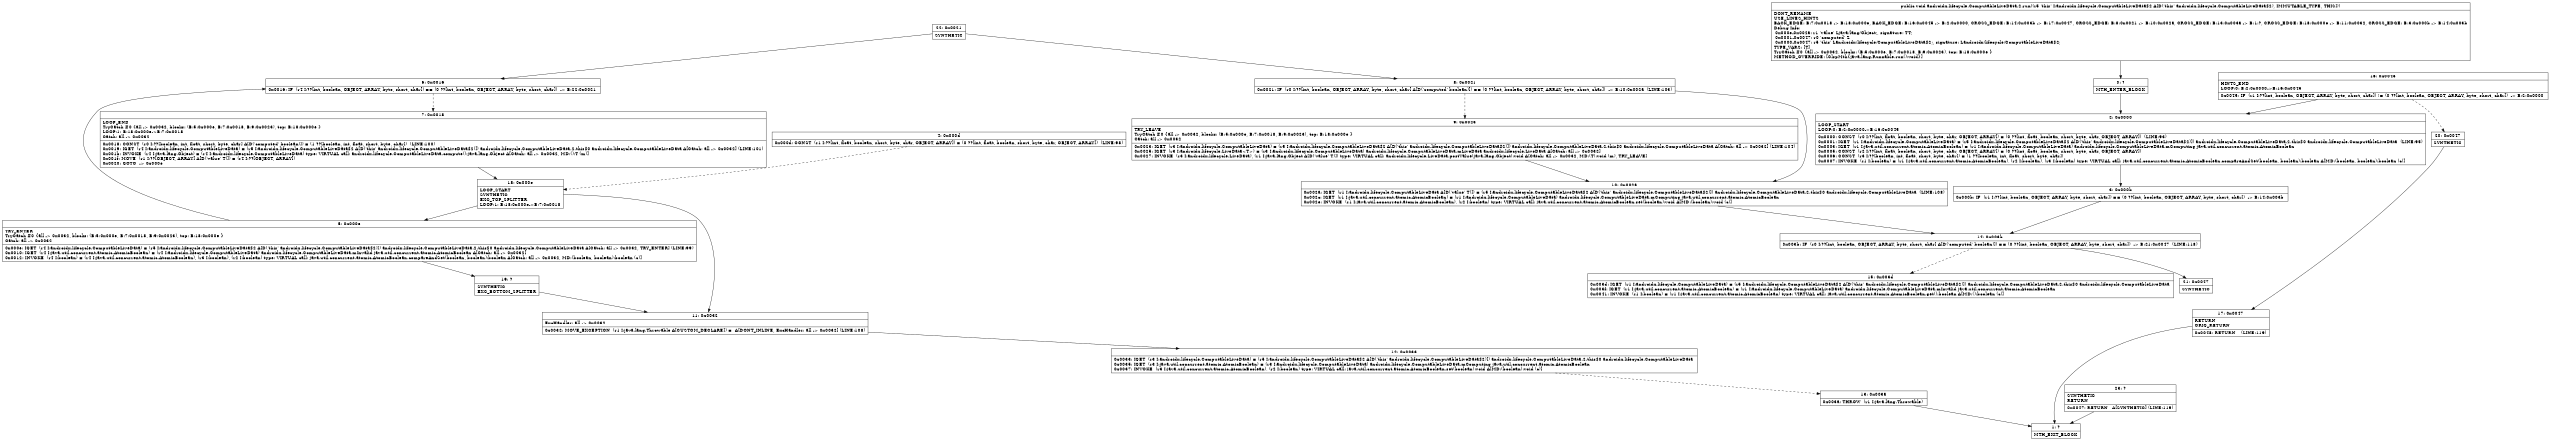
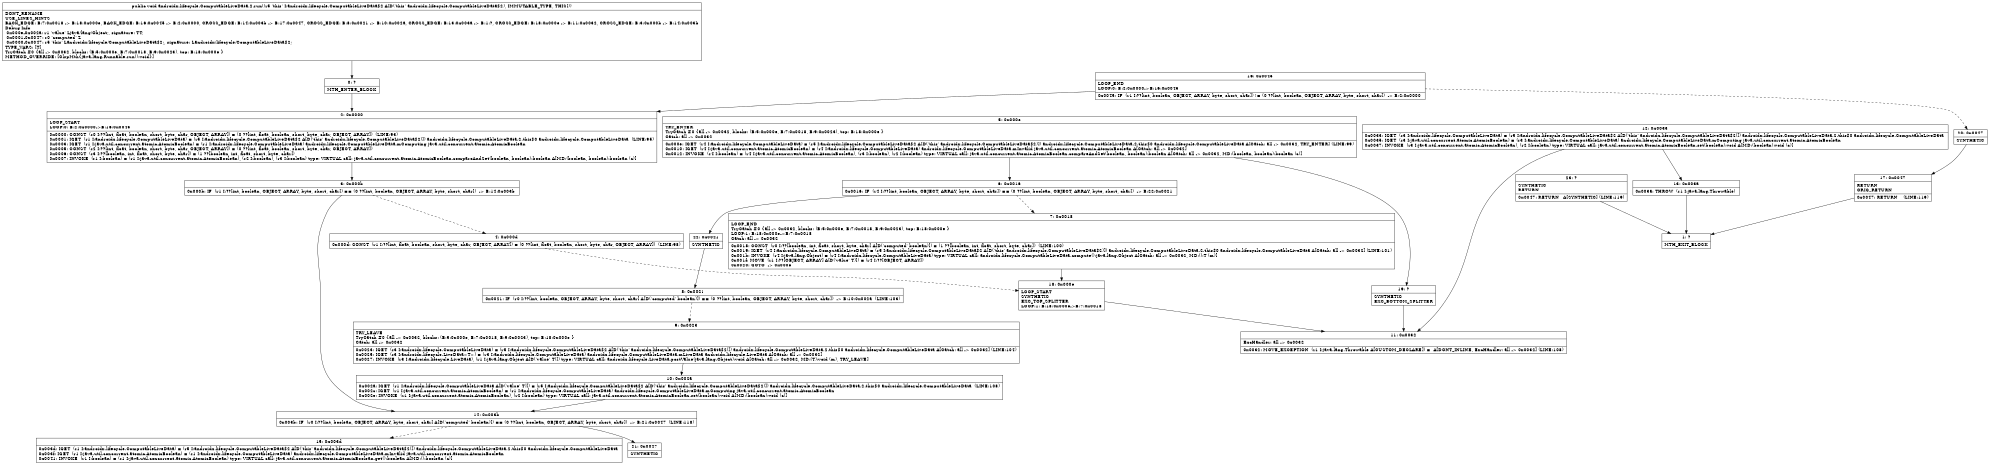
  digraph {
    node [shape=record]
    n1 [label="{0\:\ ?|MTH_ENTER_BLOCK\l}"]
    n2 [label="{2\:\ 0x0000|LOOP_START\lLOOP:0: B:2:0x0000\-\>B:16:0x0045\l|0x0000: CONST  (r0 I:??[int, float, boolean, short, byte, char, OBJECT, ARRAY]) = (0 ??[int, float, boolean, short, byte, char, OBJECT, ARRAY])  (LINE:93)\l0x0001: IGET  (r1 I:androidx.lifecycle.ComputableLiveData) = (r5 I:androidx.lifecycle.ComputableLiveData$2 A[D('this' androidx.lifecycle.ComputableLiveData$2)]) androidx.lifecycle.ComputableLiveData.2.this$0 androidx.lifecycle.ComputableLiveData  (LINE:95)\l0x0003: IGET  (r1 I:java.util.concurrent.atomic.AtomicBoolean) = (r1 I:androidx.lifecycle.ComputableLiveData) androidx.lifecycle.ComputableLiveData.mComputing java.util.concurrent.atomic.AtomicBoolean \l0x0005: CONST  (r2 I:??[int, float, boolean, short, byte, char, OBJECT, ARRAY]) = (0 ??[int, float, boolean, short, byte, char, OBJECT, ARRAY]) \l0x0006: CONST  (r3 I:??[boolean, int, float, short, byte, char]) = (1 ??[boolean, int, float, short, byte, char]) \l0x0007: INVOKE  (r1 I:boolean) = (r1 I:java.util.concurrent.atomic.AtomicBoolean), (r2 I:boolean), (r3 I:boolean) type: VIRTUAL call: java.util.concurrent.atomic.AtomicBoolean.compareAndSet(boolean, boolean):boolean A[MD:(boolean, boolean):boolean (c)]\l}"]
    n3 [label="{3\:\ 0x000b|0x000b: IF  (r1 I:??[int, boolean, OBJECT, ARRAY, byte, short, char]) == (0 ??[int, boolean, OBJECT, ARRAY, byte, short, char])  \-\> B:14:0x003b \l}"]
    n4 [label="{4\:\ 0x000d|0x000d: CONST  (r1 I:??[int, float, boolean, short, byte, char, OBJECT, ARRAY]) = (0 ??[int, float, boolean, short, byte, char, OBJECT, ARRAY])  (LINE:98)\l}"]
    n5 [label="{14\:\ 0x003b|0x003b: IF  (r0 I:??[int, boolean, OBJECT, ARRAY, byte, short, char] A[D('computed' boolean)]) == (0 ??[int, boolean, OBJECT, ARRAY, byte, short, char])  \-\> B:21:0x0047  (LINE:118)\l}"]
    n6 [label="{18\:\ 0x000e|LOOP_START\lSYNTHETIC\lEXC_TOP_SPLITTER\lLOOP:1: B:18:0x000e\-\>B:7:0x0018\l}"]
    n7 [label="{15\:\ 0x003d|0x003d: IGET  (r1 I:androidx.lifecycle.ComputableLiveData) = (r5 I:androidx.lifecycle.ComputableLiveData$2 A[D('this' androidx.lifecycle.ComputableLiveData$2)]) androidx.lifecycle.ComputableLiveData.2.this$0 androidx.lifecycle.ComputableLiveData \l0x003f: IGET  (r1 I:java.util.concurrent.atomic.AtomicBoolean) = (r1 I:androidx.lifecycle.ComputableLiveData) androidx.lifecycle.ComputableLiveData.mInvalid java.util.concurrent.atomic.AtomicBoolean \l0x0041: INVOKE  (r1 I:boolean) = (r1 I:java.util.concurrent.atomic.AtomicBoolean) type: VIRTUAL call: java.util.concurrent.atomic.AtomicBoolean.get():boolean A[MD:():boolean (c)]\l}"]
    n8 [label="{21\:\ 0x0047|SYNTHETIC\l}"]
    n9 [label="{5\:\ 0x000e|TRY_ENTER\lTryCatch #0 \{all \-\> 0x0032, blocks: (B:5:0x000e, B:7:0x0018, B:9:0x0023), top: B:18:0x000e \}\lCatch: all \-\> 0x0032\l|0x000e: IGET  (r4 I:androidx.lifecycle.ComputableLiveData) = (r5 I:androidx.lifecycle.ComputableLiveData$2 A[D('this' androidx.lifecycle.ComputableLiveData$2)]) androidx.lifecycle.ComputableLiveData.2.this$0 androidx.lifecycle.ComputableLiveData A[Catch: all \-\> 0x0032, TRY_ENTER] (LINE:99)\l0x0010: IGET  (r4 I:java.util.concurrent.atomic.AtomicBoolean) = (r4 I:androidx.lifecycle.ComputableLiveData) androidx.lifecycle.ComputableLiveData.mInvalid java.util.concurrent.atomic.AtomicBoolean A[Catch: all \-\> 0x0032]\l0x0012: INVOKE  (r4 I:boolean) = (r4 I:java.util.concurrent.atomic.AtomicBoolean), (r3 I:boolean), (r2 I:boolean) type: VIRTUAL call: java.util.concurrent.atomic.AtomicBoolean.compareAndSet(boolean, boolean):boolean A[Catch: all \-\> 0x0032, MD:(boolean, boolean):boolean (c)]\l}"]
    n10 [label="{11\:\ 0x0032|ExcHandler: all \-\> 0x0032\l|0x0032: MOVE_EXCEPTION  (r1 I:java.lang.Throwable A[CUSTOM_DECLARE]) =  A[DONT_INLINE, ExcHandler: all \-\> 0x0032] (LINE:108)\l}"]
    n11 [label="{6\:\ 0x0016|0x0016: IF  (r4 I:??[int, boolean, OBJECT, ARRAY, byte, short, char]) == (0 ??[int, boolean, OBJECT, ARRAY, byte, short, char])  \-\> B:22:0x0021 \l}"]
    n12 [label="{19\:\ ?|SYNTHETIC\lEXC_BOTTOM_SPLITTER\l}"]
    n13 [label="{12\:\ 0x0033|0x0033: IGET  (r3 I:androidx.lifecycle.ComputableLiveData) = (r5 I:androidx.lifecycle.ComputableLiveData$2 A[D('this' androidx.lifecycle.ComputableLiveData$2)]) androidx.lifecycle.ComputableLiveData.2.this$0 androidx.lifecycle.ComputableLiveData \l0x0035: IGET  (r3 I:java.util.concurrent.atomic.AtomicBoolean) = (r3 I:androidx.lifecycle.ComputableLiveData) androidx.lifecycle.ComputableLiveData.mComputing java.util.concurrent.atomic.AtomicBoolean \l0x0037: INVOKE  (r3 I:java.util.concurrent.atomic.AtomicBoolean), (r2 I:boolean) type: VIRTUAL call: java.util.concurrent.atomic.AtomicBoolean.set(boolean):void A[MD:(boolean):void (c)]\l}"]
    n14 [label="{7\:\ 0x0018|LOOP_END\lTryCatch #0 \{all \-\> 0x0032, blocks: (B:5:0x000e, B:7:0x0018, B:9:0x0023), top: B:18:0x000e \}\lLOOP:1: B:18:0x000e\-\>B:7:0x0018\lCatch: all \-\> 0x0032\l|0x0018: CONST  (r0 I:??[boolean, int, float, short, byte, char] A[D('computed' boolean)]) = (1 ??[boolean, int, float, short, byte, char])  (LINE:100)\l0x0019: IGET  (r4 I:androidx.lifecycle.ComputableLiveData) = (r5 I:androidx.lifecycle.ComputableLiveData$2 A[D('this' androidx.lifecycle.ComputableLiveData$2)]) androidx.lifecycle.ComputableLiveData.2.this$0 androidx.lifecycle.ComputableLiveData A[Catch: all \-\> 0x0032] (LINE:101)\l0x001b: INVOKE  (r4 I:java.lang.Object) = (r4 I:androidx.lifecycle.ComputableLiveData) type: VIRTUAL call: androidx.lifecycle.ComputableLiveData.compute():java.lang.Object A[Catch: all \-\> 0x0032, MD:():T (m)]\l0x001f: MOVE  (r1 I:??[OBJECT, ARRAY] A[D('value' T)]) = (r4 I:??[OBJECT, ARRAY]) \l0x0020: GOTO  \-\> 0x000e \l}"]
    n15 [label="{22\:\ 0x0021|SYNTHETIC\l}"]
    n16 [label="{8\:\ 0x0021|0x0021: IF  (r0 I:??[int, boolean, OBJECT, ARRAY, byte, short, char] A[D('computed' boolean)]) == (0 ??[int, boolean, OBJECT, ARRAY, byte, short, char])  \-\> B:10:0x002a  (LINE:103)\l}"]
    n17 [label="{9\:\ 0x0023|TRY_LEAVE\lTryCatch #0 \{all \-\> 0x0032, blocks: (B:5:0x000e, B:7:0x0018, B:9:0x0023), top: B:18:0x000e \}\lCatch: all \-\> 0x0032\l|0x0023: IGET  (r3 I:androidx.lifecycle.ComputableLiveData) = (r5 I:androidx.lifecycle.ComputableLiveData$2 A[D('this' androidx.lifecycle.ComputableLiveData$2)]) androidx.lifecycle.ComputableLiveData.2.this$0 androidx.lifecycle.ComputableLiveData A[Catch: all \-\> 0x0032] (LINE:104)\l0x0025: IGET  (r3 I:androidx.lifecycle.LiveData\<T\>) = (r3 I:androidx.lifecycle.ComputableLiveData) androidx.lifecycle.ComputableLiveData.mLiveData androidx.lifecycle.LiveData A[Catch: all \-\> 0x0032]\l0x0027: INVOKE  (r3 I:androidx.lifecycle.LiveData), (r1 I:java.lang.Object A[D('value' T)]) type: VIRTUAL call: androidx.lifecycle.LiveData.postValue(java.lang.Object):void A[Catch: all \-\> 0x0032, MD:(T):void (m), TRY_LEAVE]\l}"]
    n18 [label="{10\:\ 0x002a|0x002a: IGET  (r1 I:androidx.lifecycle.ComputableLiveData A[D('value' T)]) = (r5 I:androidx.lifecycle.ComputableLiveData$2 A[D('this' androidx.lifecycle.ComputableLiveData$2)]) androidx.lifecycle.ComputableLiveData.2.this$0 androidx.lifecycle.ComputableLiveData  (LINE:108)\l0x002c: IGET  (r1 I:java.util.concurrent.atomic.AtomicBoolean) = (r1 I:androidx.lifecycle.ComputableLiveData) androidx.lifecycle.ComputableLiveData.mComputing java.util.concurrent.atomic.AtomicBoolean \l0x002e: INVOKE  (r1 I:java.util.concurrent.atomic.AtomicBoolean), (r2 I:boolean) type: VIRTUAL call: java.util.concurrent.atomic.AtomicBoolean.set(boolean):void A[MD:(boolean):void (c)]\l}"]
    n19 [label="{13\:\ 0x003a|0x003a: THROW  (r1 I:java.lang.Throwable) \l}"]
    n20 [label="{1\:\ ?|MTH_EXIT_BLOCK\l}"]
-   n21 [label="{16\:\ 0x0045|HINTS_END\lLOOP:0: B:2:0x0000\-\>B:16:0x0045\l|0x0045: IF  (r1 I:??[int, boolean, OBJECT, ARRAY, byte, short, char]) != (0 ??[int, boolean, OBJECT, ARRAY, byte, short, char])  \-\> B:2:0x0000 \l}"]
+   n21 [label="{16\:\ 0x0045|LOOP_END\lLOOP:0: B:2:0x0000\-\>B:16:0x0045\l|0x0045: IF  (r1 I:??[int, boolean, OBJECT, ARRAY, byte, short, char]) != (0 ??[int, boolean, OBJECT, ARRAY, byte, short, char])  \-\> B:2:0x0000 \l}"]
    n22 [label="{20\:\ 0x0047|SYNTHETIC\l}"]
-   n23 [label="{17\:\ 0x0047|RETURN\lORIG_RETURN\l|0x0048: RETURN    (LINE:119)\l}"]
+   n23 [label="{17\:\ 0x0047|RETURN\lORIG_RETURN\l|0x0047: RETURN    (LINE:119)\l}"]
    n24 [label="{23\:\ ?|SYNTHETIC\lRETURN\l|0x0047: RETURN   A[SYNTHETIC] (LINE:119)\l}"]
    n25 [label="{public void androidx.lifecycle.ComputableLiveData.2.run((r5 'this' I:androidx.lifecycle.ComputableLiveData$2 A[D('this' androidx.lifecycle.ComputableLiveData$2), IMMUTABLE_TYPE, THIS]))  | DONT_RENAME\lUSE_LINES_HINTS\lBACK_EDGE: B:7:0x0018 \-\> B:18:0x000e, BACK_EDGE: B:16:0x0045 \-\> B:2:0x0000, CROSS_EDGE: B:14:0x003b \-\> B:17:0x0047, CROSS_EDGE: B:8:0x0021 \-\> B:10:0x002a, CROSS_EDGE: B:13:0x003a \-\> B:1:?, CROSS_EDGE: B:18:0x000e \-\> B:11:0x0032, CROSS_EDGE: B:3:0x000b \-\> B:14:0x003b\lDebug Info:\l  0x000e\-0x002a: r1 'value' Ljava\/lang\/Object;, signature: TT;\l  0x0001\-0x0047: r0 'computed' Z\l  0x0000\-0x0047: r5 'this' Landroidx\/lifecycle\/ComputableLiveData$2;, signature: Landroidx\/lifecycle\/ComputableLiveData$2;\lTYPE_VARS: [T]\lTryCatch #0 \{all \-\> 0x0032, blocks: (B:5:0x000e, B:7:0x0018, B:9:0x0023), top: B:18:0x000e \}\lMETHOD_OVERRIDE: [ClspMth\{java.lang.Runnable.run():void\}]\l}"]
    n1 -> n2
    n2 -> n3
+   n3 -> n4 [style=dashed]
    n3 -> n5
    n4 -> n6 [style=dashed]
    n5 -> n7 [style=dashed]
    n5 -> n8
-   n6 -> n9
    n6 -> n10
    n9 -> n11
    n9 -> n12
-   n10 -> n13
+   n13 -> n10
    n11 -> n14 [style=dashed]
-   n15 -> n11
+   n11 -> n15
    n12 -> n10
-   n13 -> n19 [style=dashed]
+   n13 -> n19
    n14 -> n6
    n15 -> n16
    n16 -> n17 [style=dashed]
-   n16 -> n18
    n17 -> n18
    n18 -> n5
    n19 -> n20
    n21 -> n2
    n21 -> n22 [style=dashed]
    n22 -> n23
    n23 -> n20
    n24 -> n20
    n25 -> n1
  }
